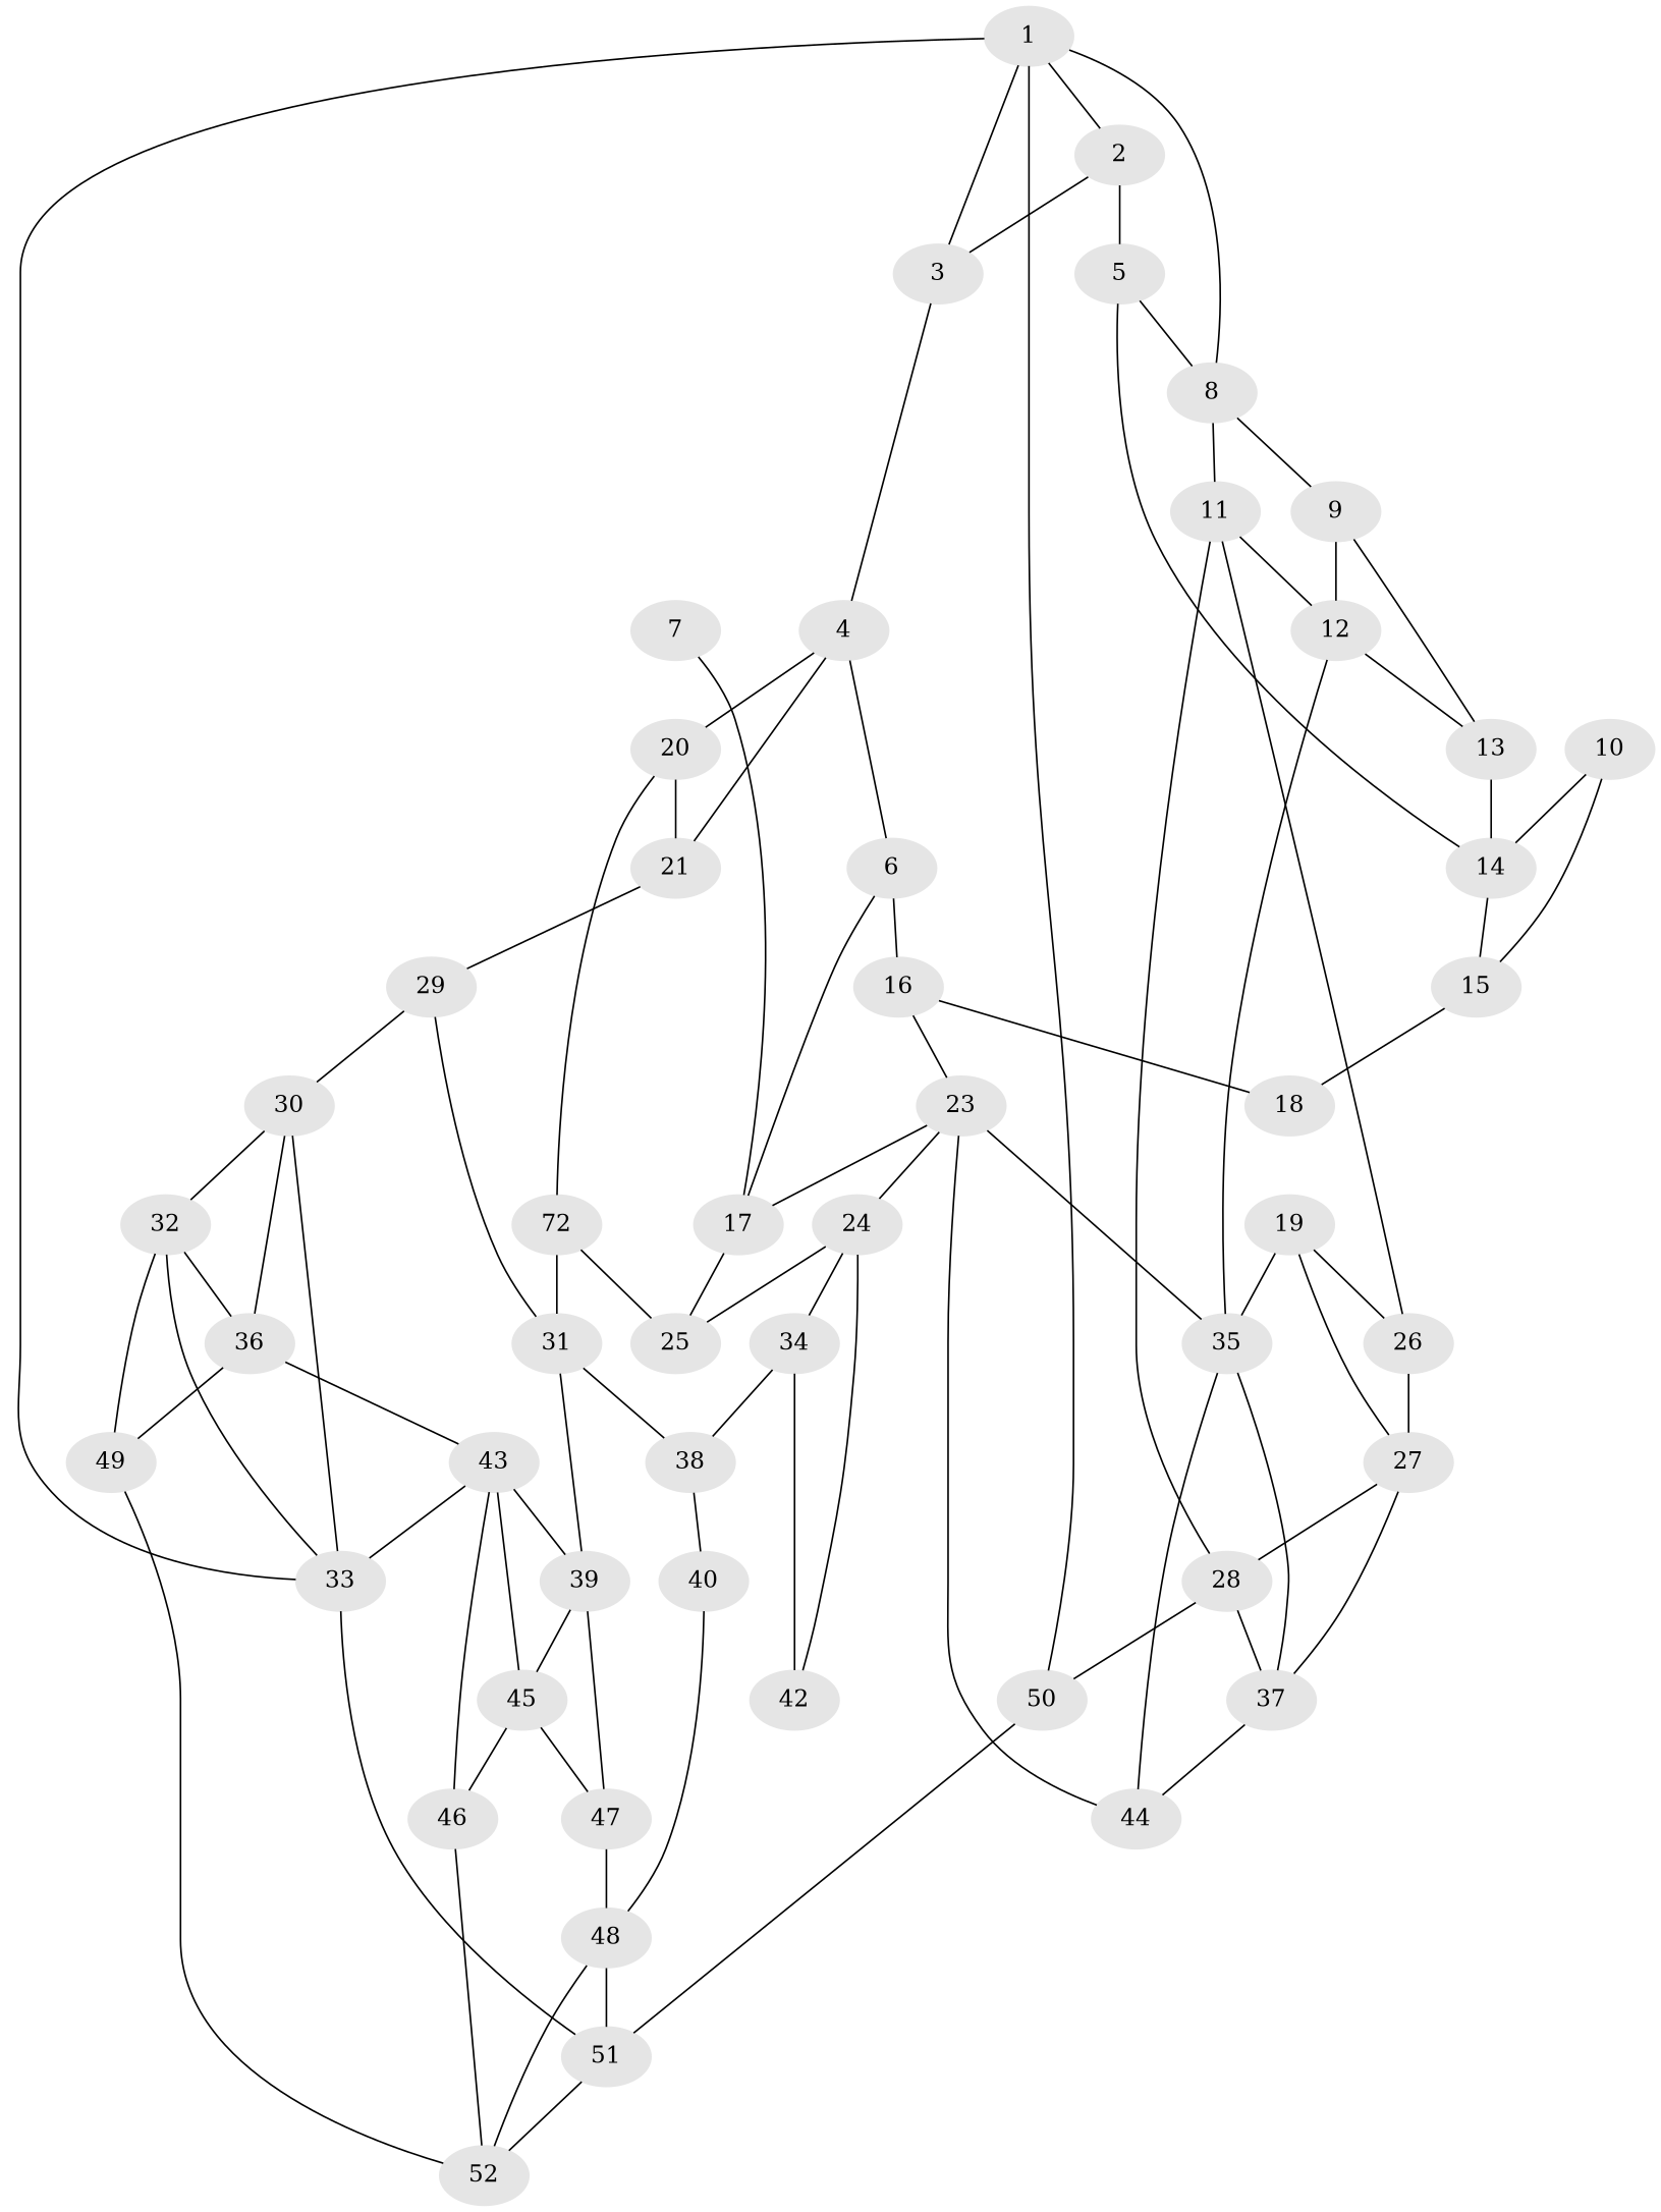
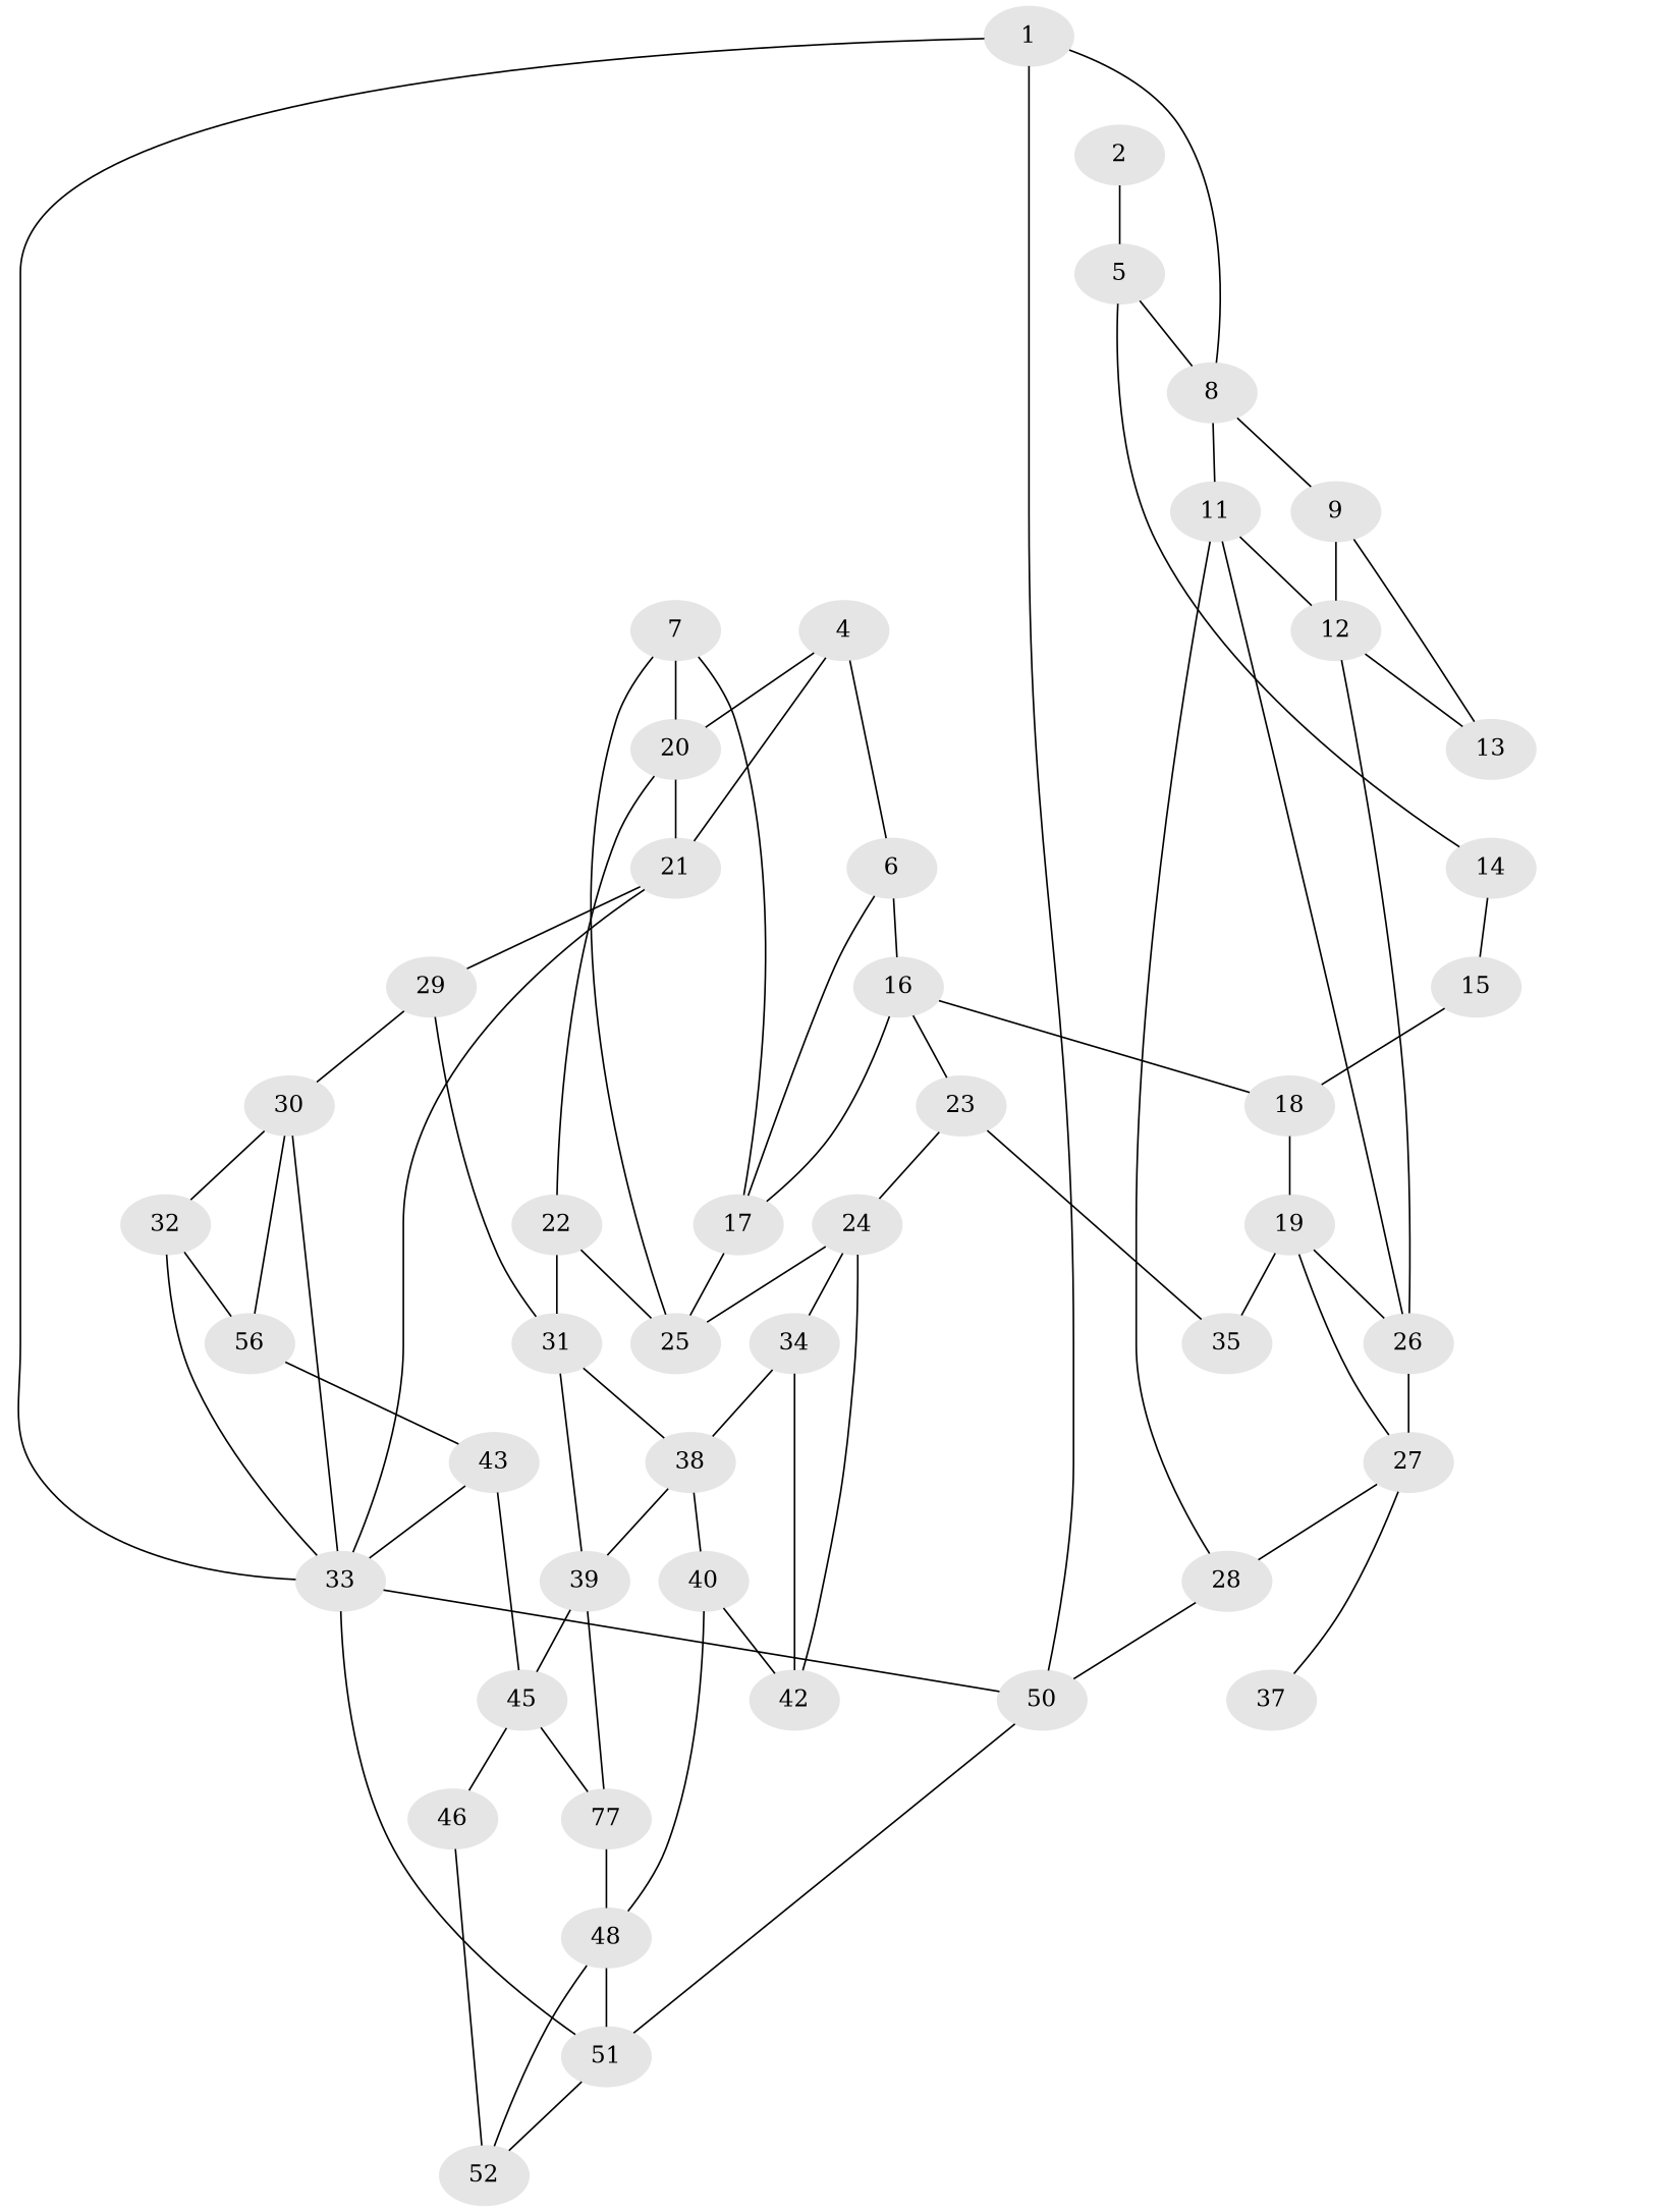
  graph {
    node [color=gray90 style=filled]
    edge [weight=1.0]
    1
    2
-   3
    8
    33
    50
    5
    4
    9
    11
    51
    14
    6
    20
    21
    16
    17
-   22 [label=72]
+   22
    29
-   10
    15
    18
    23
    25
    7
    12
    13
    26
    28
    27
    37
    19
    35
    24
-   44
    31
    30
    38
    39
    34
    42
    32
-   36
-   49
+   36 [label=56]
    43
    40
    45
-   47
+   47 [label=77]
    52
    46
    48
-   1 -- 2
-   1 -- 3
    1 -- 8
    1 -- 33
    1 -- 50
-   2 -- 3
    2 -- 5
-   3 -- 4
    8 -- 9
    8 -- 11
+   33 -- 50
    33 -- 51
    50 -- 51
    5 -- 8
    5 -- 14
    4 -- 6
    4 -- 20
    4 -- 21
    9 -- 12
    9 -- 13
    11 -- 12
    11 -- 26
    11 -- 28
    51 -- 52
    14 -- 15
    6 -- 16
    6 -- 17
    20 -- 21
    20 -- 22
+   21 -- 33
    21 -- 29
-   23 -- 17
+   16 -- 17
    16 -- 18
    16 -- 23
    17 -- 25
    22 -- 25
    22 -- 31
    29 -- 31
    29 -- 30
-   10 -- 14
-   10 -- 15
    15 -- 18 [weight=2.0]
+   18 -- 19
    23 -- 35
    23 -- 24
-   23 -- 44
+   7 -- 20
    7 -- 17
+   7 -- 25
    12 -- 13
-   12 -- 35
-   13 -- 14 [weight=2.0]
+   12 -- 26
    26 -- 27
    28 -- 50
-   28 -- 37
    27 -- 28
    27 -- 37
-   37 -- 44
    19 -- 26
    19 -- 27
    19 -- 35
-   35 -- 37
-   35 -- 44
    24 -- 25
    24 -- 34
    24 -- 42
    31 -- 38
    31 -- 39
    30 -- 33
    30 -- 32
    30 -- 36
-   43 -- 39
+   38 -- 39
    38 -- 40
    39 -- 45
    39 -- 47
    34 -- 38
    34 -- 42
    32 -- 33
    32 -- 36
-   32 -- 49
-   36 -- 49
    36 -- 43
-   49 -- 52
    43 -- 33
    43 -- 45
-   43 -- 46
+   40 -- 42
    40 -- 48
    45 -- 47
    45 -- 46
    47 -- 48
    46 -- 52
    48 -- 51
    48 -- 52
  }
